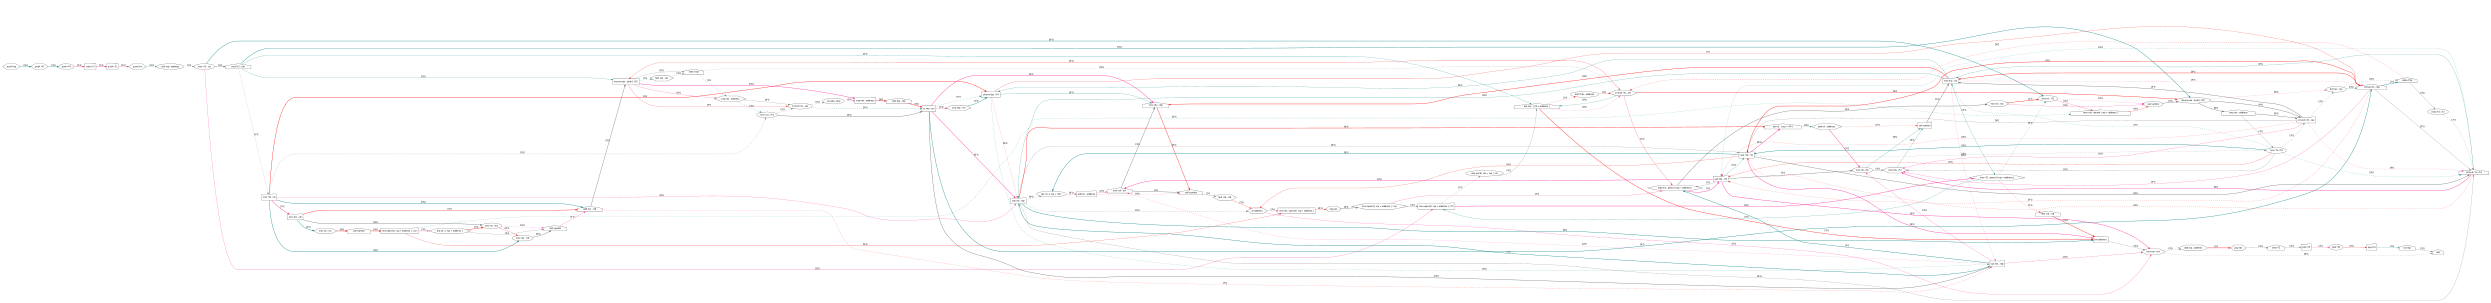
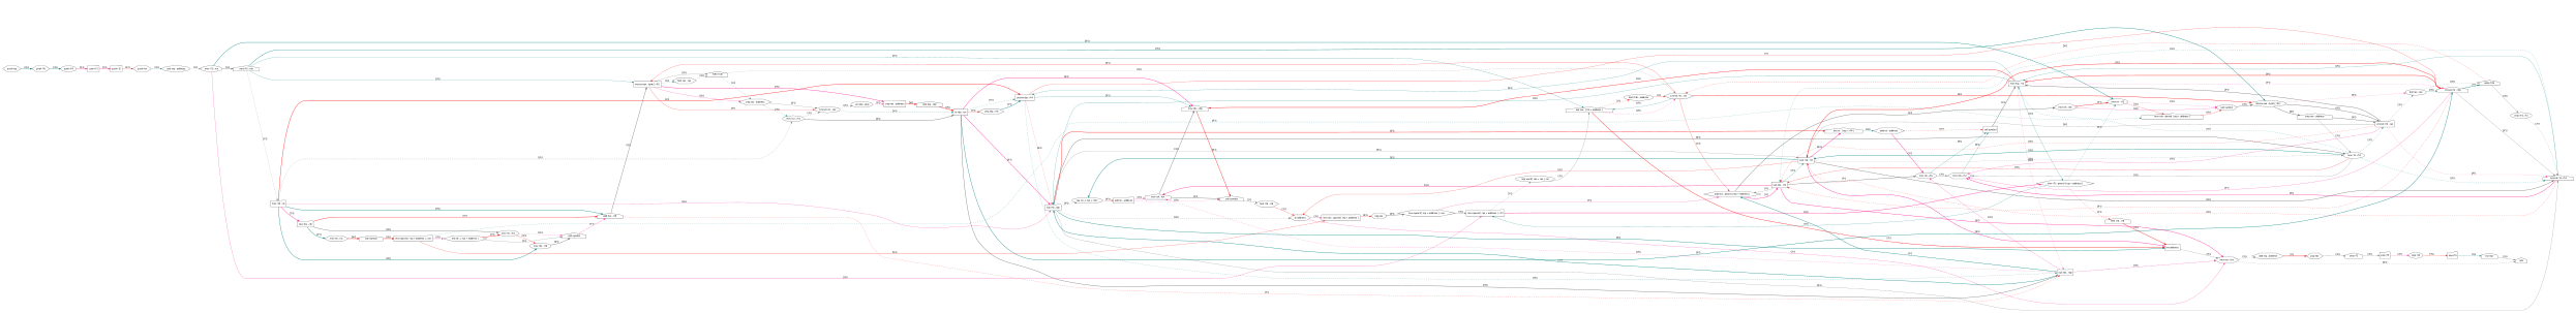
  digraph {
    fontname=Inter
    rankdir=LR
    node [fontname=Inter shape=folder]
    edge [color=gray40 fontname=Inter style=solid]
    n1 [label="push rbp" shape=hexagon]
    n2 [label="push r15" shape=hexagon]
    n3 [label="push r14" shape=ellipse]
    n4 [label="push r13"]
    n5 [label="push r12"]
    n6 [label="push rbx" shape=hexagon]
    n7 [label="sub rsp , address" shape=ellipse]
    n8 [label="mov r12 , rcx" shape=ellipse]
    n9 [label="mov r15 , rdx" shape=house]
    n10 [label="mov qword [ rsp + address ] , r12"]
    n11 [label="mov rsi , r12" shape=ellipse]
    n12 [label="mov r14 , rsi"]
    n13 [label="movzx eax , byte [ r15 ]"]
    n14 [label="lea rax , [ r15 + address ]" shape=house]
    n15 [label="movzx eax , byte [ r15 ]" shape=ellipse]
    n16 [label="nop word [ rax + rax ] , ax" shape=ellipse]
    n17 [label="mov r12 , qword [ rsp + address ]" shape=hexagon]
    n18 [label="mov rdx , qword [ rsp + address ]" shape=house]
    n19 [label="call symbol" shape=ellipse]
    n20 [label="mov rbx , rdi"]
    n21 [label="mov rdx , r14" shape=ellipse]
    n22 [label="add rbx , r14" shape=house]
    n23 [label="mov rcx , r14" shape=ellipse]
    n24 [label="cmova rbp , r14"]
    n25 [label="sub r14 , rbp"]
    n26 [label="test rax , rax" shape=hexagon]
    n27 [label="sete r13b" shape=house]
    n28 [label="cmp rax , address" shape=hexagon]
    n29 [label="cmovb rcx , rax" shape=ellipse]
    n30 [label="cmp rax , address"]
    n31 [label="cmove r15 , rax" shape=hexagon]
    n32 [label="jne address"]
    n33 [label="test r13b , address" shape=ellipse]
    n34 [label="cmp rax , address" shape=house]
    n35 [label="cmovb r12 , rax"]
    n36 [label="test rax , rax" shape=ellipse]
    n37 [label="mov rdi , rcx" shape=hexagon]
    n38 [label="mov rsi , rbx" shape=ellipse]
    n39 [label="call symbol" shape=house]
    n40 [label="sub rbx , rbp"]
    n41 [label="or rbp , rcx"]
    n42 [label="mov rdx , rbp" shape=house]
    n43 [label="cmove r12 , rbp" shape=house]
    n44 [label="lea rsi , [ rsp + r14 ]" shape=ellipse]
    n45 [label="je address" shape=hexagon]
    n46 [label="mov r12 , r14" shape=ellipse]
    n47 [label="cmovb r12 , r14" shape=house]
    n48 [label="sub r14 , r12"]
    n49 [label="lea rsi , [ rsp + r14 ]" shape=house]
    n50 [label="call symbol" shape=house]
    n51 [label="mov qword [ rsp + address ] , rax"]
    n52 [label="lea rdi , [ rsp + address ]" shape=hexagon]
    n53 [label="mov rax , qword [ rsp + address ]"]
    n54 [label="neg rax" shape=hexagon]
    n55 [label="mov rdi , rbx" shape=house]
    n56 [label="mov rax , rbx" shape=hexagon]
    n57 [label="add rbx , qword [ rsp + address ]" shape=hexagon]
    n58 [label="mov rdi , rbx" shape=ellipse]
    n59 [label="xor ebp , ebp" shape=ellipse]
    n60 [label="sbb rbp , rbp" shape=house]
    n61 [label="cmp rbp , r14" shape=hexagon]
    n62 [label="call symbol" shape=house]
    n63 [label="sub rbx , r12"]
    n64 [label="mov rdx , r12" shape=hexagon]
    n65 [label="mov rbp , r12"]
    n66 [label="sete r13b" shape=house]
    n67 [label="add rsp , address" shape=hexagon]
    n68 [label=retn shape=house]
    n69 [label="mov rdi , rbx" shape=hexagon]
    n70 [label="call symbol"]
    n71 [label="add rsi , address"]
    n72 [label="add rsi , address" shape=hexagon]
    n73 [label="test r14 , r14" shape=hexagon]
    n74 [label="pop rbx" shape=hexagon]
    n75 [label="mov qword [ rsp + address ] , rax" shape=hexagon]
    n76 [label="pop r12" shape=house]
    n77 [label="pop r13"]
    n78 [label="pop r14" shape=ellipse]
    n79 [label="pop r15"]
    n80 [label="rax rbp" shape=house]
    n81 [label="test r14 , r14" shape=house]
    n82 [label="cmp r14 , r12" shape=ellipse]
    n1 -> n2 [color=teal label=CFG style=bold]
    n2 -> n3 [color=teal label=CFG style=bold]
    n3 -> n4 [color=deeppink label=CFG style=bold]
    n4 -> n5 [color=deeppink label=CFG style=bold]
    n5 -> n6 [color=red label=CFG]
    n6 -> n7 [color=teal label=CFG]
    n7 -> n8 [label=CFG style=dashed]
    n8 -> n9 [label=CFG style=bold]
    n8 -> n10 [color=deeppink label=DFG]
    n8 -> n11 [color=teal label=DFG style=bold]
    n9 -> n12 [label=CFG style=dashed]
    n9 -> n13 [color=teal label=DFG]
    n9 -> n14 [color=teal label=DFG]
    n9 -> n15 [color=teal label=DFG style=bold]
    n10 -> n16 [label=CFG style=dashed]
    n10 -> n17 [color=deeppink label=DFG style=bold]
    n11 -> n18 [color=red label=CFG]
    n11 -> n19 [color=deeppink label=DFG style=dashed]
    n12 -> n20 [color=deeppink label=CFG style=bold]
    n12 -> n21 [color=teal label=DFG style=bold]
    n12 -> n22 [color=teal label=DFG style=bold]
    n12 -> n23 [label=DFG style=dashed]
    n12 -> n24 [color=red label=DFG style=bold]
    n12 -> n25 [color=deeppink label=DFG]
    n13 -> n26 [color=teal label=CFG style=dashed]
    n13 -> n27 [label=DFG]
    n13 -> n28 [color=deeppink label=DFG]
    n13 -> n29 [color=red label=DFG]
    n13 -> n30 [color=deeppink label=DFG style=bold]
    n14 -> n31 [color=deeppink label=DFG style=dashed]
    n14 -> n32 [color=red label=CFG style=bold]
    n14 -> n33 [color=red label=CFG style=dashed]
    n15 -> n34 [label=DFG style=bold]
    n15 -> n35 [label=DFG style=bold]
    n15 -> n36 [color=deeppink label=DFG style=dashed]
    n16 -> n14 [label=CFG]
    n17 -> n10 [color=teal label=DFG]
    n17 -> n11 [color=teal label=DFG style=dashed]
    n17 -> n81 [color=red label=CFG style=dashed]
    n18 -> n19 [color=red label=DFG]
    n19 -> n15 [label=CFG style=bold]
    n20 -> n22 [color=red label=DFG style=bold]
    n20 -> n37 [color=teal label=CFG style=bold]
    n20 -> n38 [label=DFG style=bold]
    n21 -> n39 [label=DFG style=bold]
    n22 -> n13 [label=CFG style=bold]
    n22 -> n40 [color=red label=DFG style=dashed]
    n23 -> n29 [label=CFG style=dashed]
    n23 -> n41 [label=DFG style=bold]
    n24 -> n25 [color=red label=DFG style=dashed]
    n24 -> n40 [color=teal label=DFG style=dashed]
    n24 -> n42 [color=teal label=DFG]
    n24 -> n43 [color=red label=DFG]
    n25 -> n32 [color=teal label=DFG style=bold]
    n25 -> n44 [label=DFG style=dashed]
    n25 -> n45 [label=DFG style=dashed]
+   n25 -> n46 [label=DFG style=bold]
    n25 -> n47 [label=DFG]
    n25 -> n48 [label=DFG]
    n25 -> n49 [color=red label=DFG style=bold]
    n26 -> n27 [label=CFG style=dashed]
    n27 -> n28 [color=teal label=CFG style=dashed]
    n27 -> n31 [label=DFG style=dashed]
    n28 -> n23 [color=teal label=CFG style=dashed]
    n28 -> n29 [label=DFG]
    n29 -> n41 [color=teal label=DFG style=dashed]
    n29 -> n59 [label=CFG style=dashed]
    n30 -> n60 [color=red label=DFG style=bold]
    n31 -> n13 [color=red label=DFG]
    n31 -> n14 [color=teal label=DFG]
    n31 -> n15 [color=red label=DFG style=bold]
    n31 -> n57 [color=red label=CFG]
    n32 -> n56 [label=CFG]
    n33 -> n31 [color=red label=CFG]
    n34 -> n35 [label=DFG style=bold]
    n34 -> n46 [label=CFG]
    n35 -> n36 [label=CFG style=dashed]
    n35 -> n47 [color=deeppink label=DFG style=dashed]
    n35 -> n48 [label=DFG]
    n35 -> n63 [color=red label=DFG style=dashed]
    n35 -> n64 [color=deeppink label=DFG]
    n35 -> n65 [label=DFG style=bold]
    n36 -> n43 [color=teal label=DFG]
    n36 -> n66 [label=DFG style=dashed]
    n37 -> n50 [color=red label=DFG style=bold]
    n38 -> n21 [color=red label=CFG]
    n38 -> n39 [color=deeppink label=DFG style=dashed]
    n39 -> n22 [color=deeppink label=CFG]
    n40 -> n25 [color=teal label=CFG style=bold]
    n40 -> n55 [color=deeppink label=DFG style=dashed]
    n40 -> n56 [color=deeppink label=DFG]
    n40 -> n57 [color=teal label=DFG style=bold]
    n40 -> n58 [color=deeppink label=DFG]
    n41 -> n24 [color=teal label=DFG style=dashed]
    n41 -> n25 [color=deeppink label=DFG style=bold]
    n41 -> n40 [label=DFG style=bold]
    n41 -> n42 [color=deeppink label=DFG style=bold]
    n41 -> n43 [color=teal label=DFG style=bold]
    n41 -> n61 [color=red label=CFG]
    n42 -> n62 [color=red label=DFG style=bold]
    n43 -> n47 [label=DFG]
    n43 -> n48 [color=red label=DFG style=bold]
    n43 -> n63 [color=red label=DFG style=dashed]
    n43 -> n64 [color=deeppink label=DFG]
    n43 -> n65 [color=red label=DFG style=bold]
    n43 -> n66 [color=teal label=CFG style=bold]
    n44 -> n71 [color=red label=DFG]
    n45 -> n53 [color=deeppink label=CFG style=dashed]
    n45 -> n56 [color=deeppink label=CFG]
    n46 -> n35 [color=teal label=CFG style=dashed]
    n46 -> n47 [color=teal label=DFG style=dashed]
    n46 -> n48 [color=teal label=DFG style=bold]
    n46 -> n63 [color=red label=DFG]
    n46 -> n64 [label=DFG]
    n46 -> n65 [color=teal label=DFG style=dashed]
    n47 -> n48 [color=red label=DFG style=dashed]
    n47 -> n63 [color=teal label=DFG style=dashed]
    n47 -> n64 [color=deeppink label=DFG style=bold]
    n47 -> n65 [color=teal label=DFG]
    n48 -> n32 [color=deeppink label=DFG style=bold]
    n48 -> n44 [color=teal label=DFG style=bold]
    n48 -> n45 [color=red label=DFG]
    n48 -> n46 [label=DFG style=dashed]
    n48 -> n47 [label=DFG style=bold]
    n48 -> n49 [color=deeppink label=DFG style=bold]
    n49 -> n72 [color=teal label=DFG]
    n50 -> n51 [color=red label=DFG style=bold]
    n51 -> n18 [color=teal label=DFG style=dashed]
    n51 -> n52 [color=deeppink label=CFG]
    n51 -> n53 [color=red label=DFG]
    n52 -> n38 [color=red label=CFG style=bold]
    n52 -> n39 [label=DFG]
    n53 -> n54 [color=red label=DFG]
    n54 -> n75 [label=DFG style=bold]
    n55 -> n42 [label=CFG style=bold]
    n55 -> n62 [label=DFG style=bold]
    n56 -> n67 [label=CFG style=dashed]
    n56 -> n68 [label=DFG style=dashed]
    n57 -> n63 [color=deeppink label=DFG style=bold]
    n57 -> n69 [label=DFG style=bold]
    n58 -> n64 [label=CFG]
    n58 -> n70 [color=teal label=DFG]
    n59 -> n30 [color=deeppink label=CFG style=dashed]
    n60 -> n41 [color=red label=DFG style=bold]
    n61 -> n24 [color=teal label=CFG style=bold]
    n62 -> n73 [label=CFG]
    n63 -> n48 [color=teal label=CFG]
    n63 -> n55 [color=deeppink label=DFG style=bold]
    n63 -> n56 [color=deeppink label=DFG style=bold]
    n63 -> n57 [label=DFG]
    n63 -> n58 [label=DFG style=bold]
    n64 -> n70 [color=teal label=DFG]
    n65 -> n17 [color=teal label=CFG]
    n65 -> n24 [color=teal label=DFG]
    n65 -> n25 [color=teal label=DFG]
    n65 -> n40 [color=deeppink label=DFG style=dashed]
    n65 -> n42 [color=red label=DFG style=bold]
    n65 -> n43 [color=deeppink label=DFG style=dashed]
    n66 -> n31 [color=red label=DFG style=dashed]
    n66 -> n82 [label=CFG]
    n67 -> n74 [color=red label=CFG style=bold]
    n69 -> n11 [color=red label=CFG style=bold]
    n69 -> n19 [color=deeppink label=DFG]
    n70 -> n65 [label=CFG style=bold]
    n71 -> n55 [color=deeppink label=CFG]
    n71 -> n62 [color=deeppink label=DFG style=dashed]
    n72 -> n58 [color=deeppink label=CFG style=bold]
    n72 -> n70 [color=red label=DFG style=dashed]
    n73 -> n45 [color=red label=CFG]
    n74 -> n76 [label=CFG]
    n75 -> n10 [label=CFG]
    n75 -> n57 [color=deeppink label=DFG]
    n76 -> n77 [label=CFG]
    n77 -> n78 [color=deeppink label=CFG]
    n78 -> n79 [color=red label=CFG]
    n79 -> n80 [color=teal label=CFG]
    n80 -> n68 [label=CFG]
    n81 -> n32 [color=red label=CFG style=bold]
    n82 -> n47 [label=CFG style=dashed]
  }
